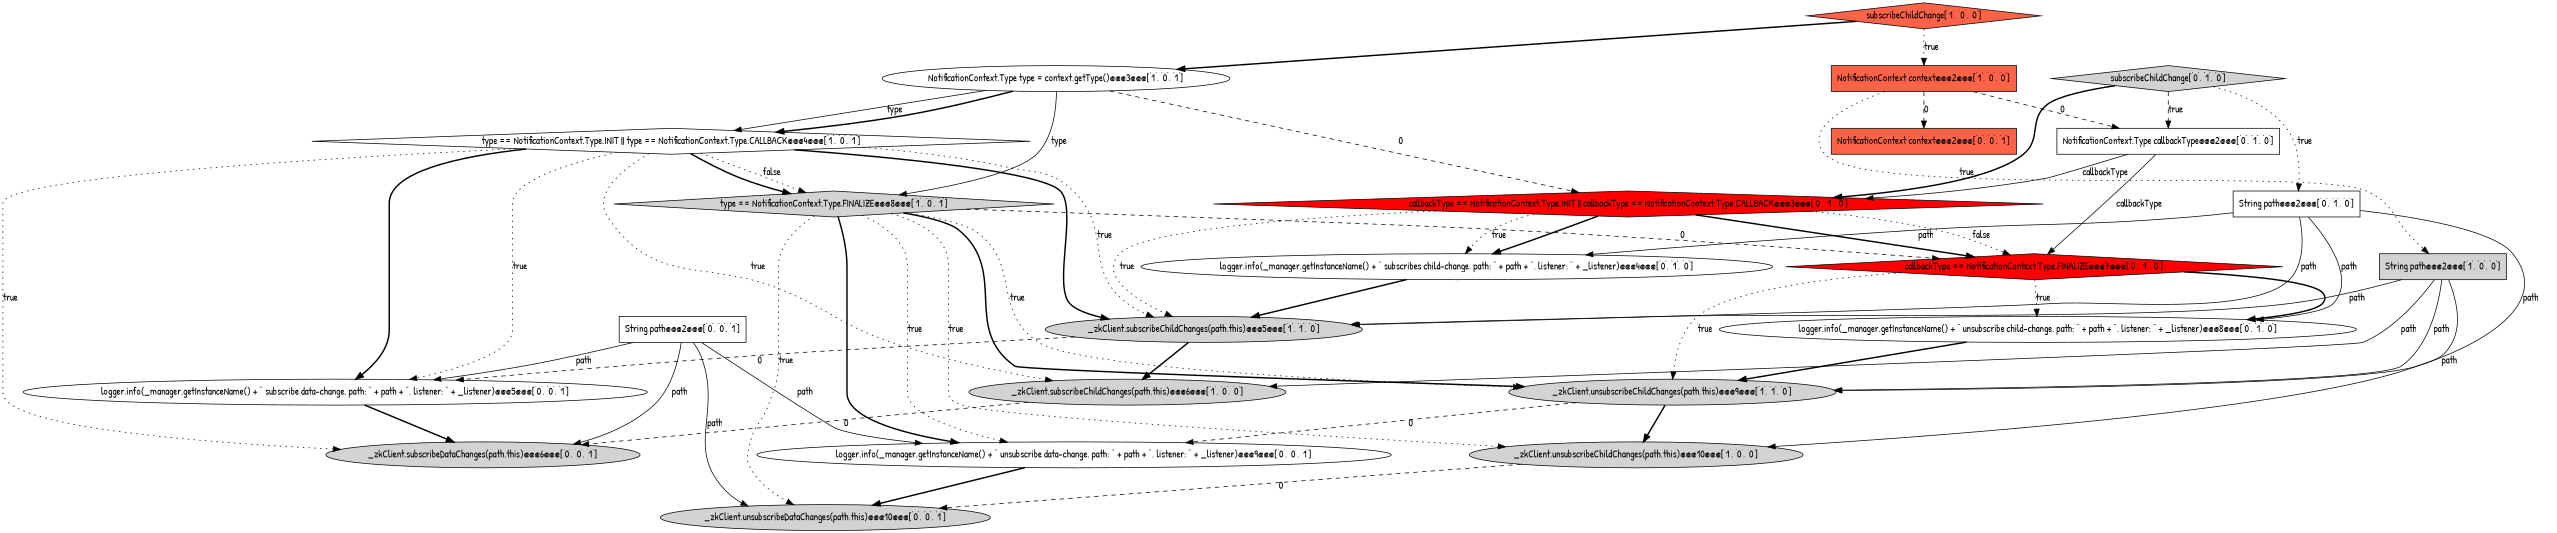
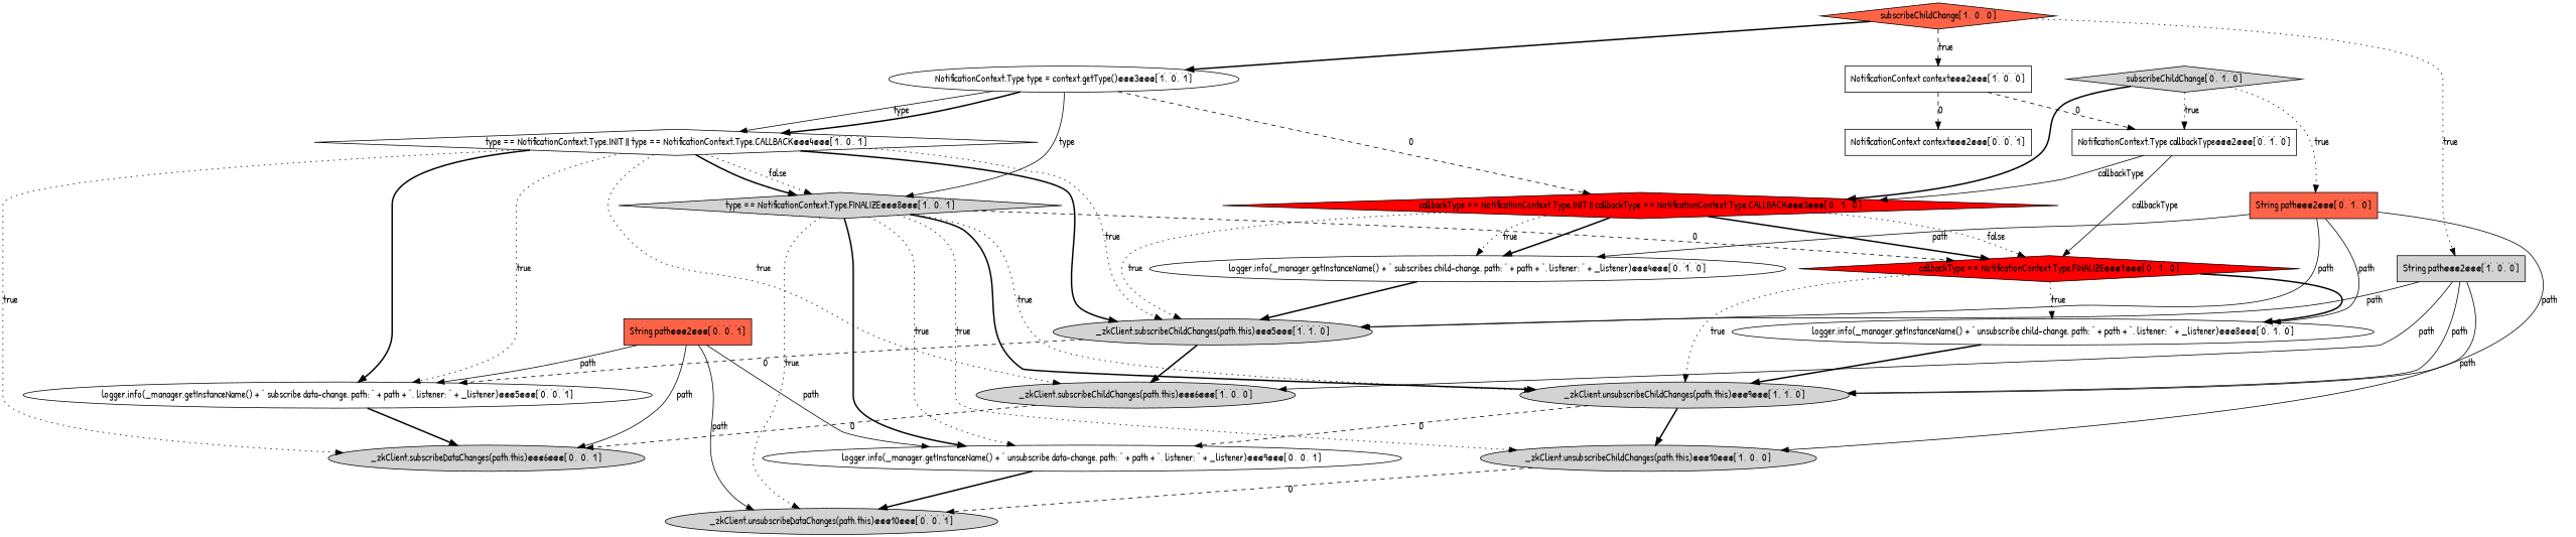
  digraph {
    fontname="Patrick Hand"
    node [fillcolor=lightgray fontname="Patrick Hand" shape=ellipse style=filled]
    edge [fontname="Patrick Hand" style=dotted]
    n1 [fillcolor=tomato label="subscribeChildChange['1', '0', '0']" shape=diamond]
    n2 [fillcolor=white label="NotificationContext.Type type = context.getType()@@@3@@@['1', '0', '1']"]
-   n3 [fillcolor=tomato label="NotificationContext context@@@2@@@['1', '0', '0']" shape=box]
+   n3 [fillcolor=white label="NotificationContext context@@@2@@@['1', '0', '0']" shape=box]
    n4 [label="String path@@@2@@@['1', '0', '0']" shape=box]
    n5 [fillcolor=red label="callbackType == NotificationContext.Type.INIT || callbackType == NotificationContext.Type.CALLBACK@@@3@@@['0', '1', '0']" shape=diamond]
    n6 [label="type == NotificationContext.Type.FINALIZE@@@8@@@['1', '0', '1']" shape=diamond]
    n7 [fillcolor=white label="type == NotificationContext.Type.INIT || type == NotificationContext.Type.CALLBACK@@@4@@@['1', '0', '1']" shape=diamond]
-   n8 [fillcolor=tomato label="NotificationContext context@@@2@@@['0', '0', '1']" shape=box]
+   n8 [fillcolor=white label="NotificationContext context@@@2@@@['0', '0', '1']" shape=box]
    n9 [fillcolor=white label="NotificationContext.Type callbackType@@@2@@@['0', '1', '0']" shape=box]
    n10 [label="_zkClient.subscribeChildChanges(path,this)@@@5@@@['1', '1', '0']"]
    n11 [label="_zkClient.unsubscribeChildChanges(path,this)@@@9@@@['1', '1', '0']"]
    n12 [label="_zkClient.subscribeChildChanges(path,this)@@@6@@@['1', '0', '0']"]
    n13 [label="_zkClient.unsubscribeChildChanges(path,this)@@@10@@@['1', '0', '0']"]
    n14 [fillcolor=white label="logger.info(_manager.getInstanceName() + \" subscribes child-change. path: \" + path + \", listener: \" + _listener)@@@4@@@['0', '1', '0']"]
    n15 [fillcolor=white label="logger.info(_manager.getInstanceName() + \" subscribe data-change. path: \" + path + \", listener: \" + _listener)@@@5@@@['0', '0', '1']"]
    n16 [fillcolor=red label="callbackType == NotificationContext.Type.FINALIZE@@@7@@@['0', '1', '0']" shape=diamond]
    n17 [fillcolor=white label="logger.info(_manager.getInstanceName() + \" unsubscribe child-change. path: \" + path + \", listener: \" + _listener)@@@8@@@['0', '1', '0']"]
    n18 [fillcolor=white label="logger.info(_manager.getInstanceName() + \" unsubscribe data-change. path: \" + path + \", listener: \" + _listener)@@@9@@@['0', '0', '1']"]
    n19 [label="_zkClient.unsubscribeDataChanges(path,this)@@@10@@@['0', '0', '1']"]
    n20 [label="_zkClient.subscribeDataChanges(path,this)@@@6@@@['0', '0', '1']"]
-   n21 [fillcolor=white label="String path@@@2@@@['0', '1', '0']" shape=box]
+   n21 [fillcolor=tomato label="String path@@@2@@@['0', '1', '0']" shape=box]
    n22 [label="subscribeChildChange['0', '1', '0']" shape=diamond]
-   n23 [fillcolor=white label="String path@@@2@@@['0', '0', '1']" shape=box]
+   n23 [fillcolor=tomato label="String path@@@2@@@['0', '0', '1']" shape=box]
    n1 -> n2 [style=bold]
-   n1 -> n3 [label=true]
-   n3 -> n4 [label=true]
+   n1 -> n3 [label=true style=dashed]
+   n1 -> n4 [label=true]
    n2 -> n5 [label=0 style=dashed]
    n2 -> n6 [label=type style=solid]
    n2 -> n7 [label=type style=solid]
    n2 -> n7 [style=bold]
    n3 -> n8 [label=0 style=dashed]
    n3 -> n9 [label=0 style=dashed]
    n4 -> n10 [label=path style=solid]
    n4 -> n11 [label=path style=solid]
    n4 -> n12 [label=path style=solid]
    n4 -> n13 [label=path style=solid]
    n5 -> n10 [label=true]
    n5 -> n14 [label=true]
    n5 -> n14 [style=bold]
    n5 -> n16 [label=false]
    n5 -> n16 [style=bold]
    n6 -> n11 [style=bold]
    n6 -> n11 [label=true]
    n6 -> n13 [label=true]
    n6 -> n16 [label=0 style=dashed]
    n6 -> n18 [label=true]
    n6 -> n18 [style=bold]
    n6 -> n19 [label=true]
    n7 -> n6 [label=false]
    n7 -> n6 [style=bold]
    n7 -> n10 [style=bold]
    n7 -> n10 [label=true]
    n7 -> n12 [label=true]
    n7 -> n15 [style=bold]
    n7 -> n15 [label=true]
    n7 -> n20 [label=true]
    n9 -> n5 [label=callbackType style=solid]
    n9 -> n16 [label=callbackType style=solid]
    n10 -> n12 [style=bold]
    n10 -> n15 [label=0 style=dashed]
    n11 -> n13 [style=bold]
    n11 -> n18 [label=0 style=dashed]
    n12 -> n20 [label=0 style=dashed]
    n13 -> n19 [label=0 style=dashed]
    n14 -> n10 [style=bold]
    n15 -> n20 [style=bold]
    n16 -> n11 [label=true]
    n16 -> n17 [label=true]
    n16 -> n17 [style=bold]
    n17 -> n11 [style=bold]
    n18 -> n19 [style=bold]
    n21 -> n10 [label=path style=solid]
    n21 -> n11 [label=path style=solid]
    n21 -> n14 [label=path style=solid]
    n21 -> n17 [label=path style=solid]
    n22 -> n5 [style=bold]
-   n22 -> n9 [label=true style=dashed]
+   n22 -> n9 [label=true]
    n22 -> n21 [label=true]
    n23 -> n15 [label=path style=solid]
    n23 -> n18 [label=path style=solid]
    n23 -> n19 [label=path style=solid]
    n23 -> n20 [label=path style=solid]
  }
